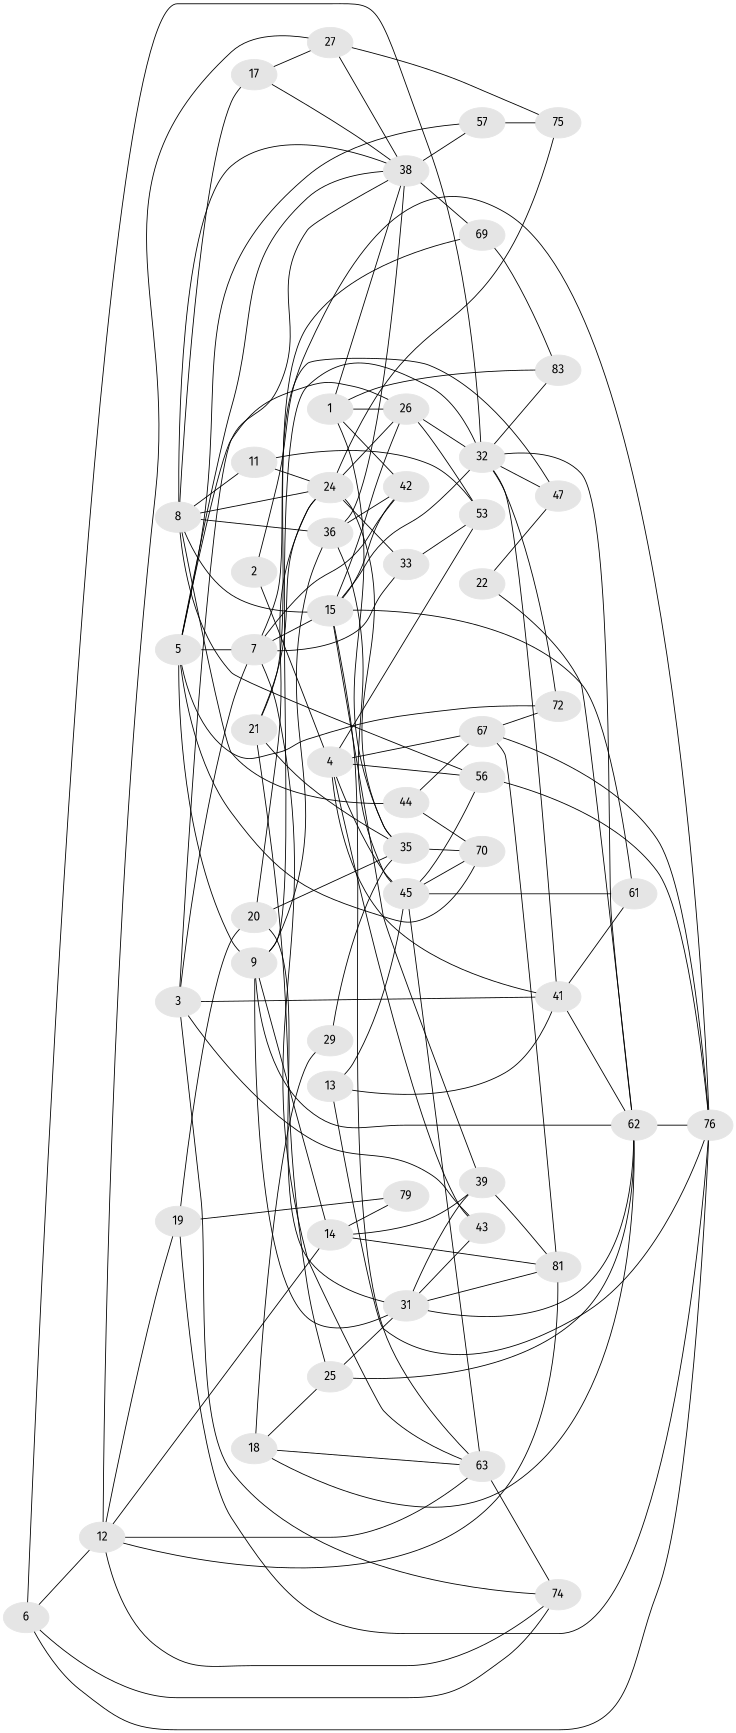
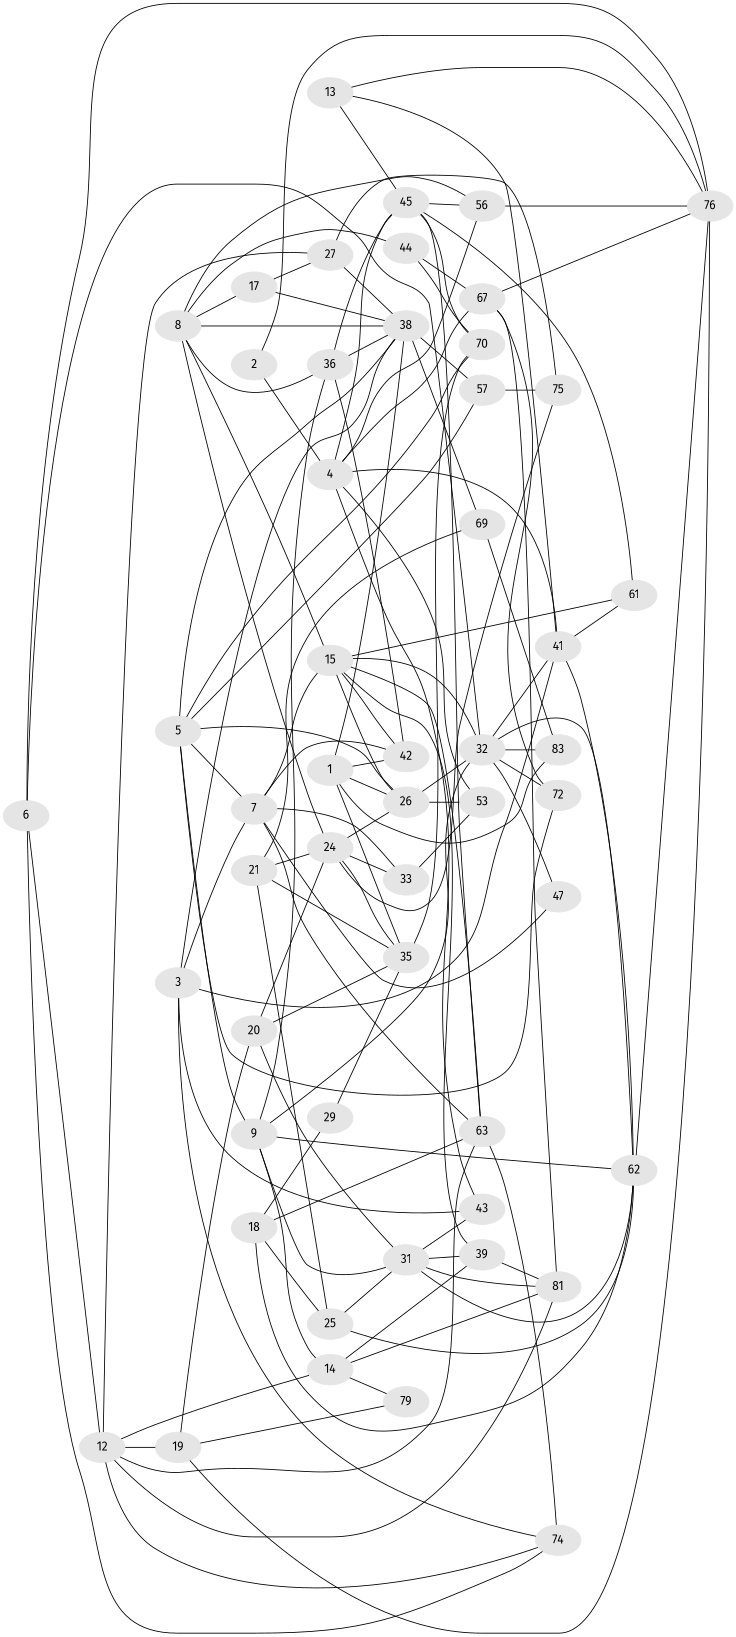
  graph {
    fontname="Fira Sans"
    rankdir=LR
    node [color=gray90 fontname="Fira Sans" style=filled]
    edge [fontname="Fira Sans"]
    1 [super="+48"]
    26 [super="+52"]
    35 [super="+49"]
    38 [super="+84"]
    42
    83
    53
    32 [super="+54"]
    70
    57
    69
    4 [super="+30"]
    41 [super="+50"]
    43 [super="+51"]
    45 [super="+66"]
    56
    67 [super="+71"]
    2
    76 [super="+77"]
    3 [super="+64"]
    7 [super="+58"]
    74
    15 [super="+37"]
    33
    47
    63 [super="+80"]
    62 [super="+85"]
    61
    72
    81
    5 [super="+65"]
    9 [super="+60"]
    36 [super="+78"]
    14 [super="+23"]
    31 [super="+73"]
    75
    6 [super="+40"]
    12 [super="+34"]
    19
    27 [super="+28"]
    39 [super="+55"]
    8 [super="+16"]
-   11 [super="+68"]
    17
    24 [super="+59"]
    44
    79
    20 [super="+82"]
    13
    18 [super="+46"]
    25
    29
    21
-   22
    1 -- 26
    1 -- 35
    1 -- 38 [weight=2]
    1 -- 42
    1 -- 83
    26 -- 53
    26 -- 32
    35 -- 70
    38 -- 57
    38 -- 69
    32 -- 83
    32 -- 41
    32 -- 47
    32 -- 62
    32 -- 72
    57 -- 75
    69 -- 83
    4 -- 53
    4 -- 41
    4 -- 43
    4 -- 45
    4 -- 56 [weight=2]
    4 -- 67
    41 -- 62
    41 -- 61
    45 -- 70
    45 -- 56
    45 -- 63
    45 -- 61
    56 -- 76
    67 -- 76
    67 -- 72 [weight=2]
    67 -- 81
    2 -- 4
    2 -- 76
    3 -- 38
    3 -- 41
    3 -- 43
    3 -- 7
    3 -- 74
    7 -- 42
    7 -- 15
    7 -- 33
    7 -- 47
    7 -- 63
    15 -- 26
    15 -- 42
    15 -- 32
    15 -- 63
    15 -- 61
    15 -- 39
    33 -- 53
    63 -- 74
    62 -- 76
    5 -- 26
    5 -- 38
    5 -- 70
    5 -- 57
    5 -- 7
    5 -- 72
    5 -- 9
    9 -- 32
    9 -- 62
    9 -- 36
    9 -- 14
    9 -- 31
    36 -- 38
    36 -- 42
    36 -- 45
    14 -- 81
    14 -- 39
    14 -- 79
    31 -- 43 [weight=2]
    31 -- 62
    31 -- 81
    31 -- 39
    6 -- 32
    6 -- 76
    6 -- 74
    6 -- 12
    12 -- 74
    12 -- 63
    12 -- 81
    12 -- 14
    12 -- 19
    12 -- 27
    19 -- 76
    19 -- 79
    19 -- 20
    27 -- 38 [weight=2]
    27 -- 75
    39 -- 81
    8 -- 38
    8 -- 56
    8 -- 15
    8 -- 36
-   8 -- 11
    8 -- 17
    8 -- 24
    8 -- 44
-   11 -- 53
-   11 -- 24
    17 -- 38
    17 -- 27
    24 -- 26
    24 -- 35
    24 -- 33
    24 -- 75
    44 -- 70
    44 -- 67
    20 -- 35
    20 -- 31
    20 -- 24
    13 -- 41
    13 -- 45
    13 -- 76
    18 -- 63 [weight=2]
    18 -- 62
    18 -- 25
    18 -- 29 [weight=2]
    25 -- 62
    25 -- 31
    29 -- 35
    21 -- 35
    21 -- 69
    21 -- 24
    21 -- 25
-   22 -- 47
-   22 -- 62
  }
